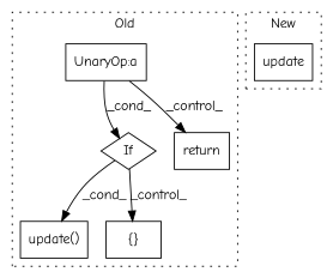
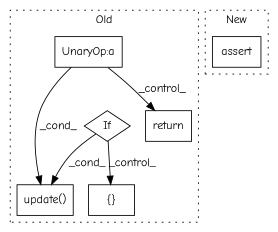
  digraph {
    fontname="Comic Neue"
    node [fontname="Comic Neue" shape=box]
    edge [fontname="Comic Neue"]
    n1 [a=75 l="14,1" label="update()" s="3027,3052"]
    n2 [a=96 l=3 label=If s=2685 shape=diamond]
    n3 [a=93 l=6 label=return s=2710]
    n4 [a=61 l=12 label="UnaryOp:a" s=2688]
    n5 [a=59 l="1,0" label="{}" s="2893,2895"]
-   n6 [a=65 l=7 label=update s=3020]
+   n6 [a=65 l=7 label=assert s=3020]
    subgraph cluster_1 {
      label=Old
      style=dotted
      n1
      n2
      n3
      n4
      n5
    }
    subgraph cluster_2 {
      label=New
      style=dotted
      n6
    }
    n2 -> n1 [label=_cond_]
    n2 -> n5 [label=_control_]
-   n4 -> n2 [label=_cond_]
+   n4 -> n1 [label=_cond_]
    n4 -> n3 [label=_control_]
  }
